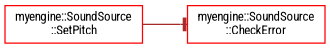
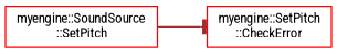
  digraph {
    rankdir=LR
    fontname="Roboto Condensed"
    node [color=red fillcolor=white fontname="Roboto Condensed" fontsize=10 shape=record style=filled]
    n1 [fontcolor=black height=0.2 label="myengine::SoundSource\l::SetPitch" width=0.4]
-   n2 [height=0.2 label="myengine::SoundSource\l::CheckError" width=0.4]
+   n2 [height=0.2 label="myengine::SetPitch\l::CheckError" width=0.4]
    n1 -> n2 [color=brown fontname="Roboto Condensed" fontsize=10 labelfontname=Helvetica labelfontsize=10 style=solid arrowhead=tee]
  }
